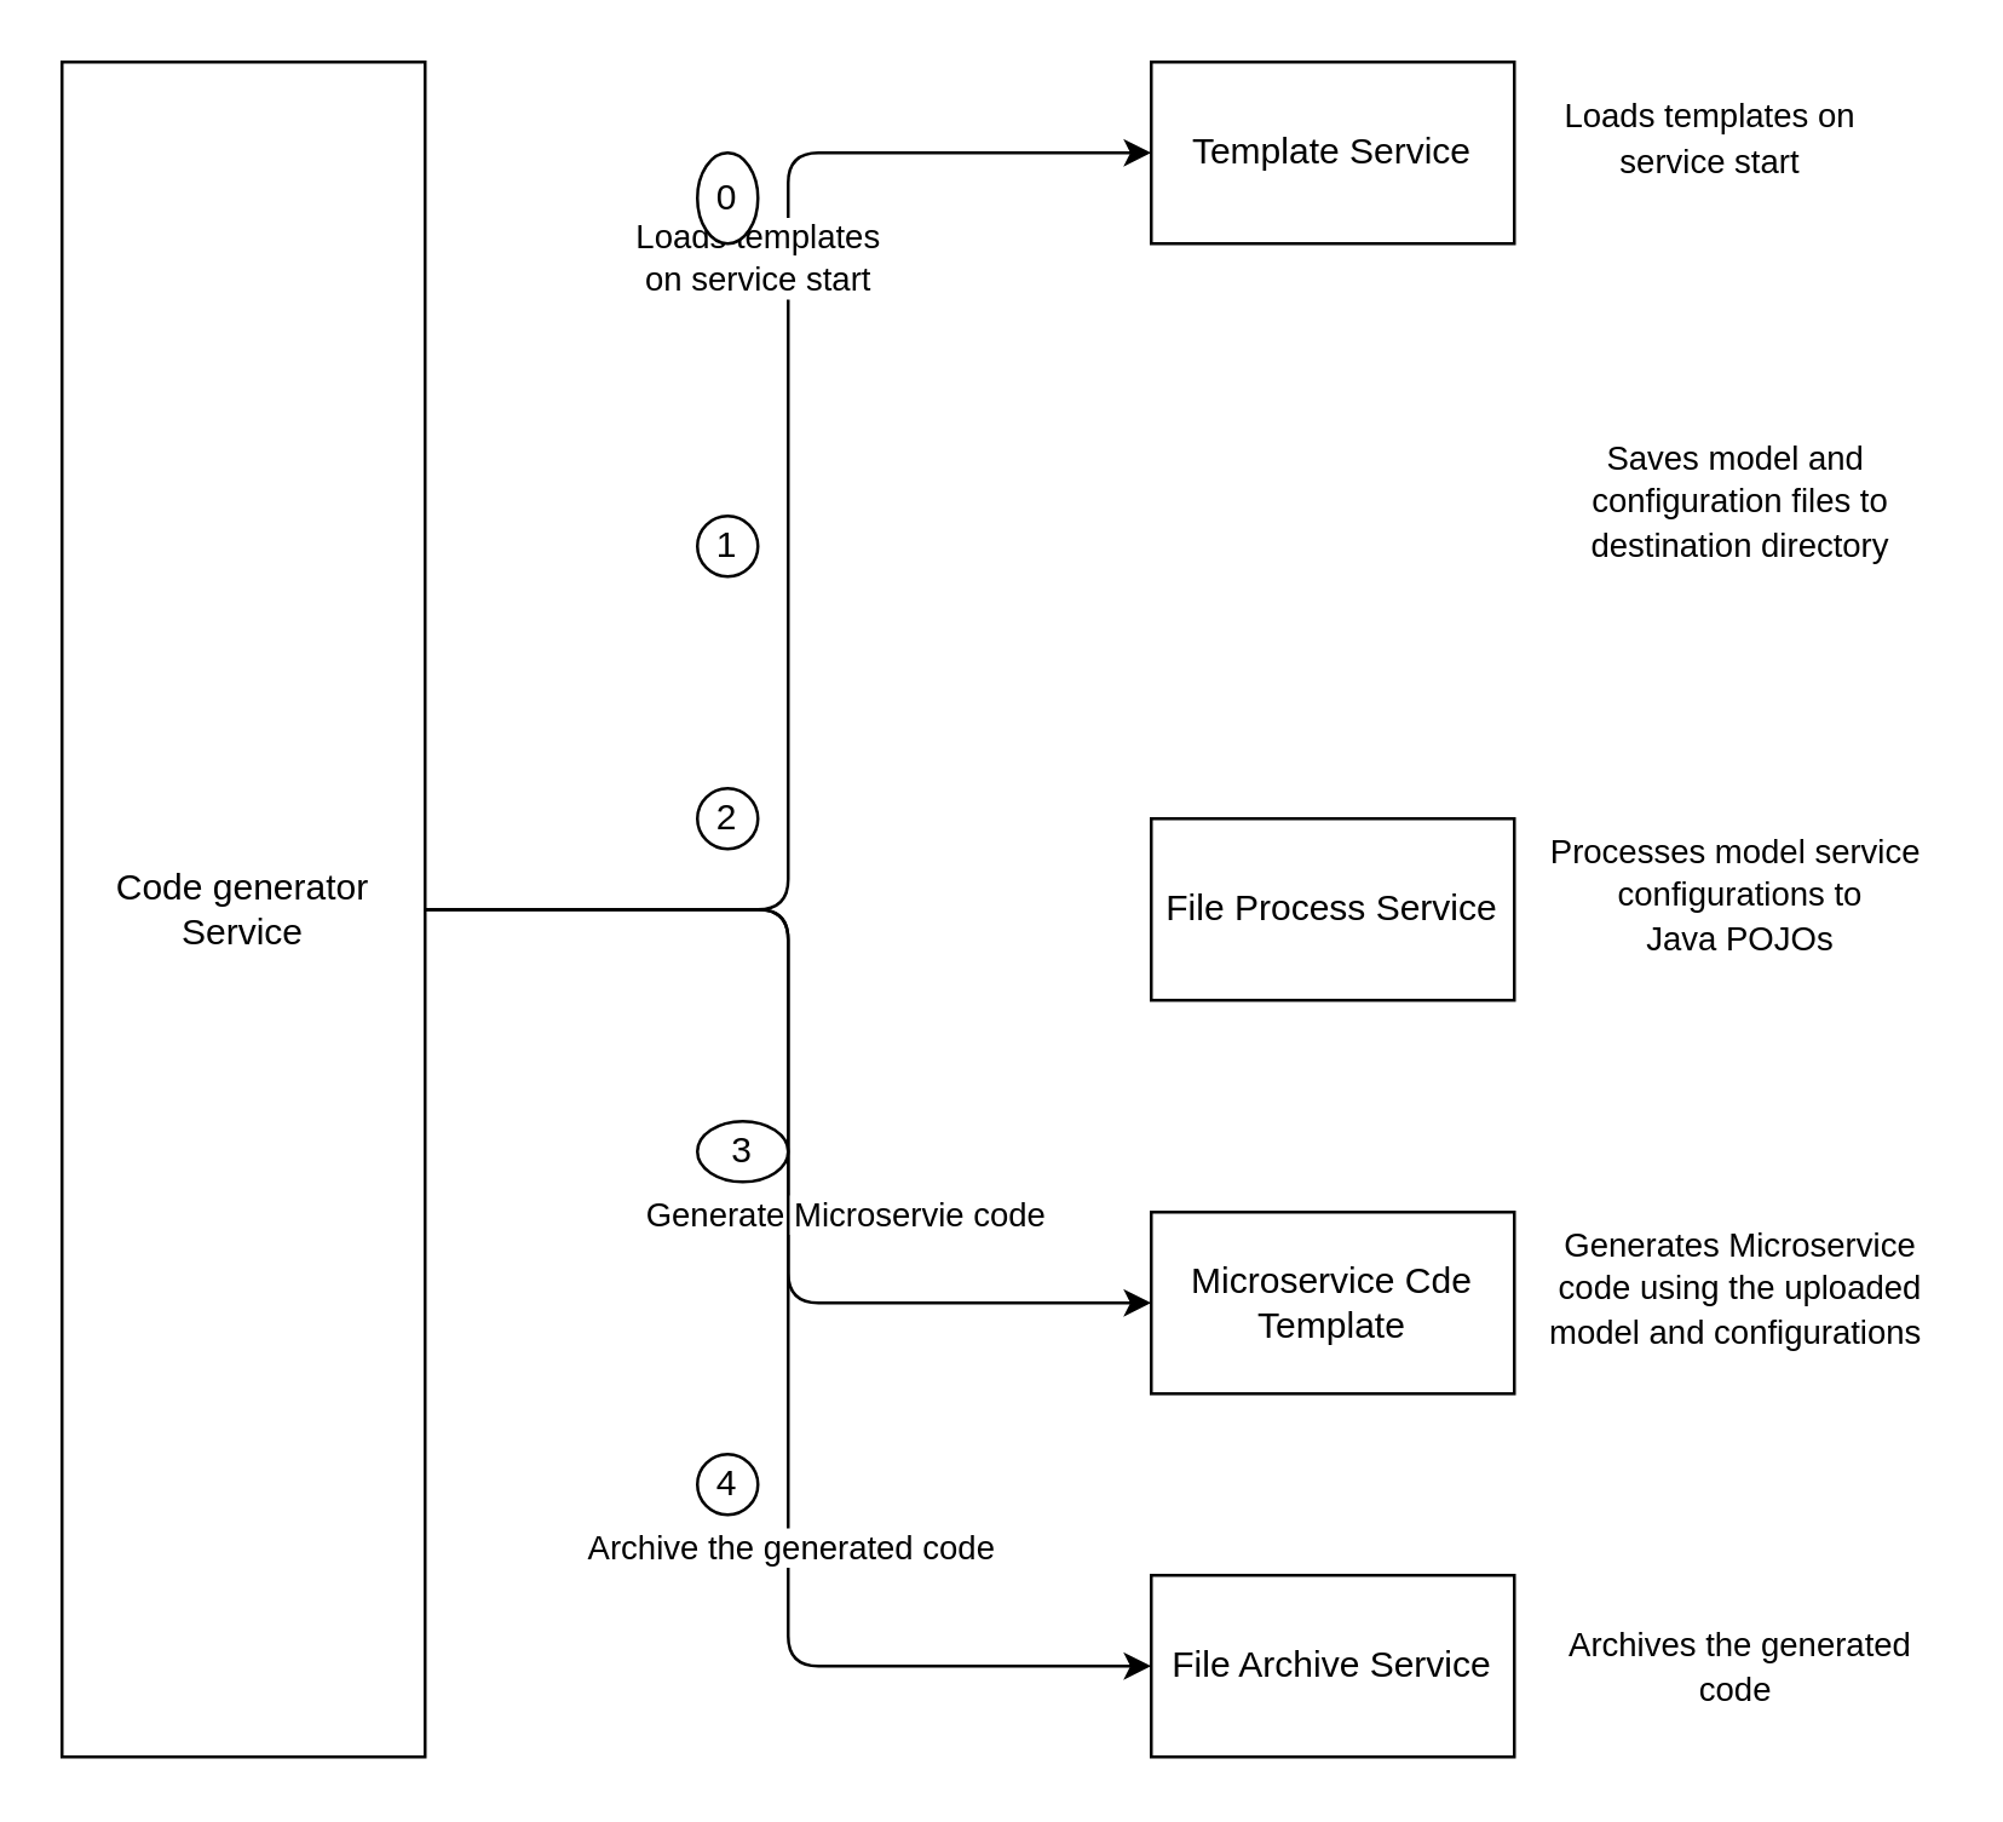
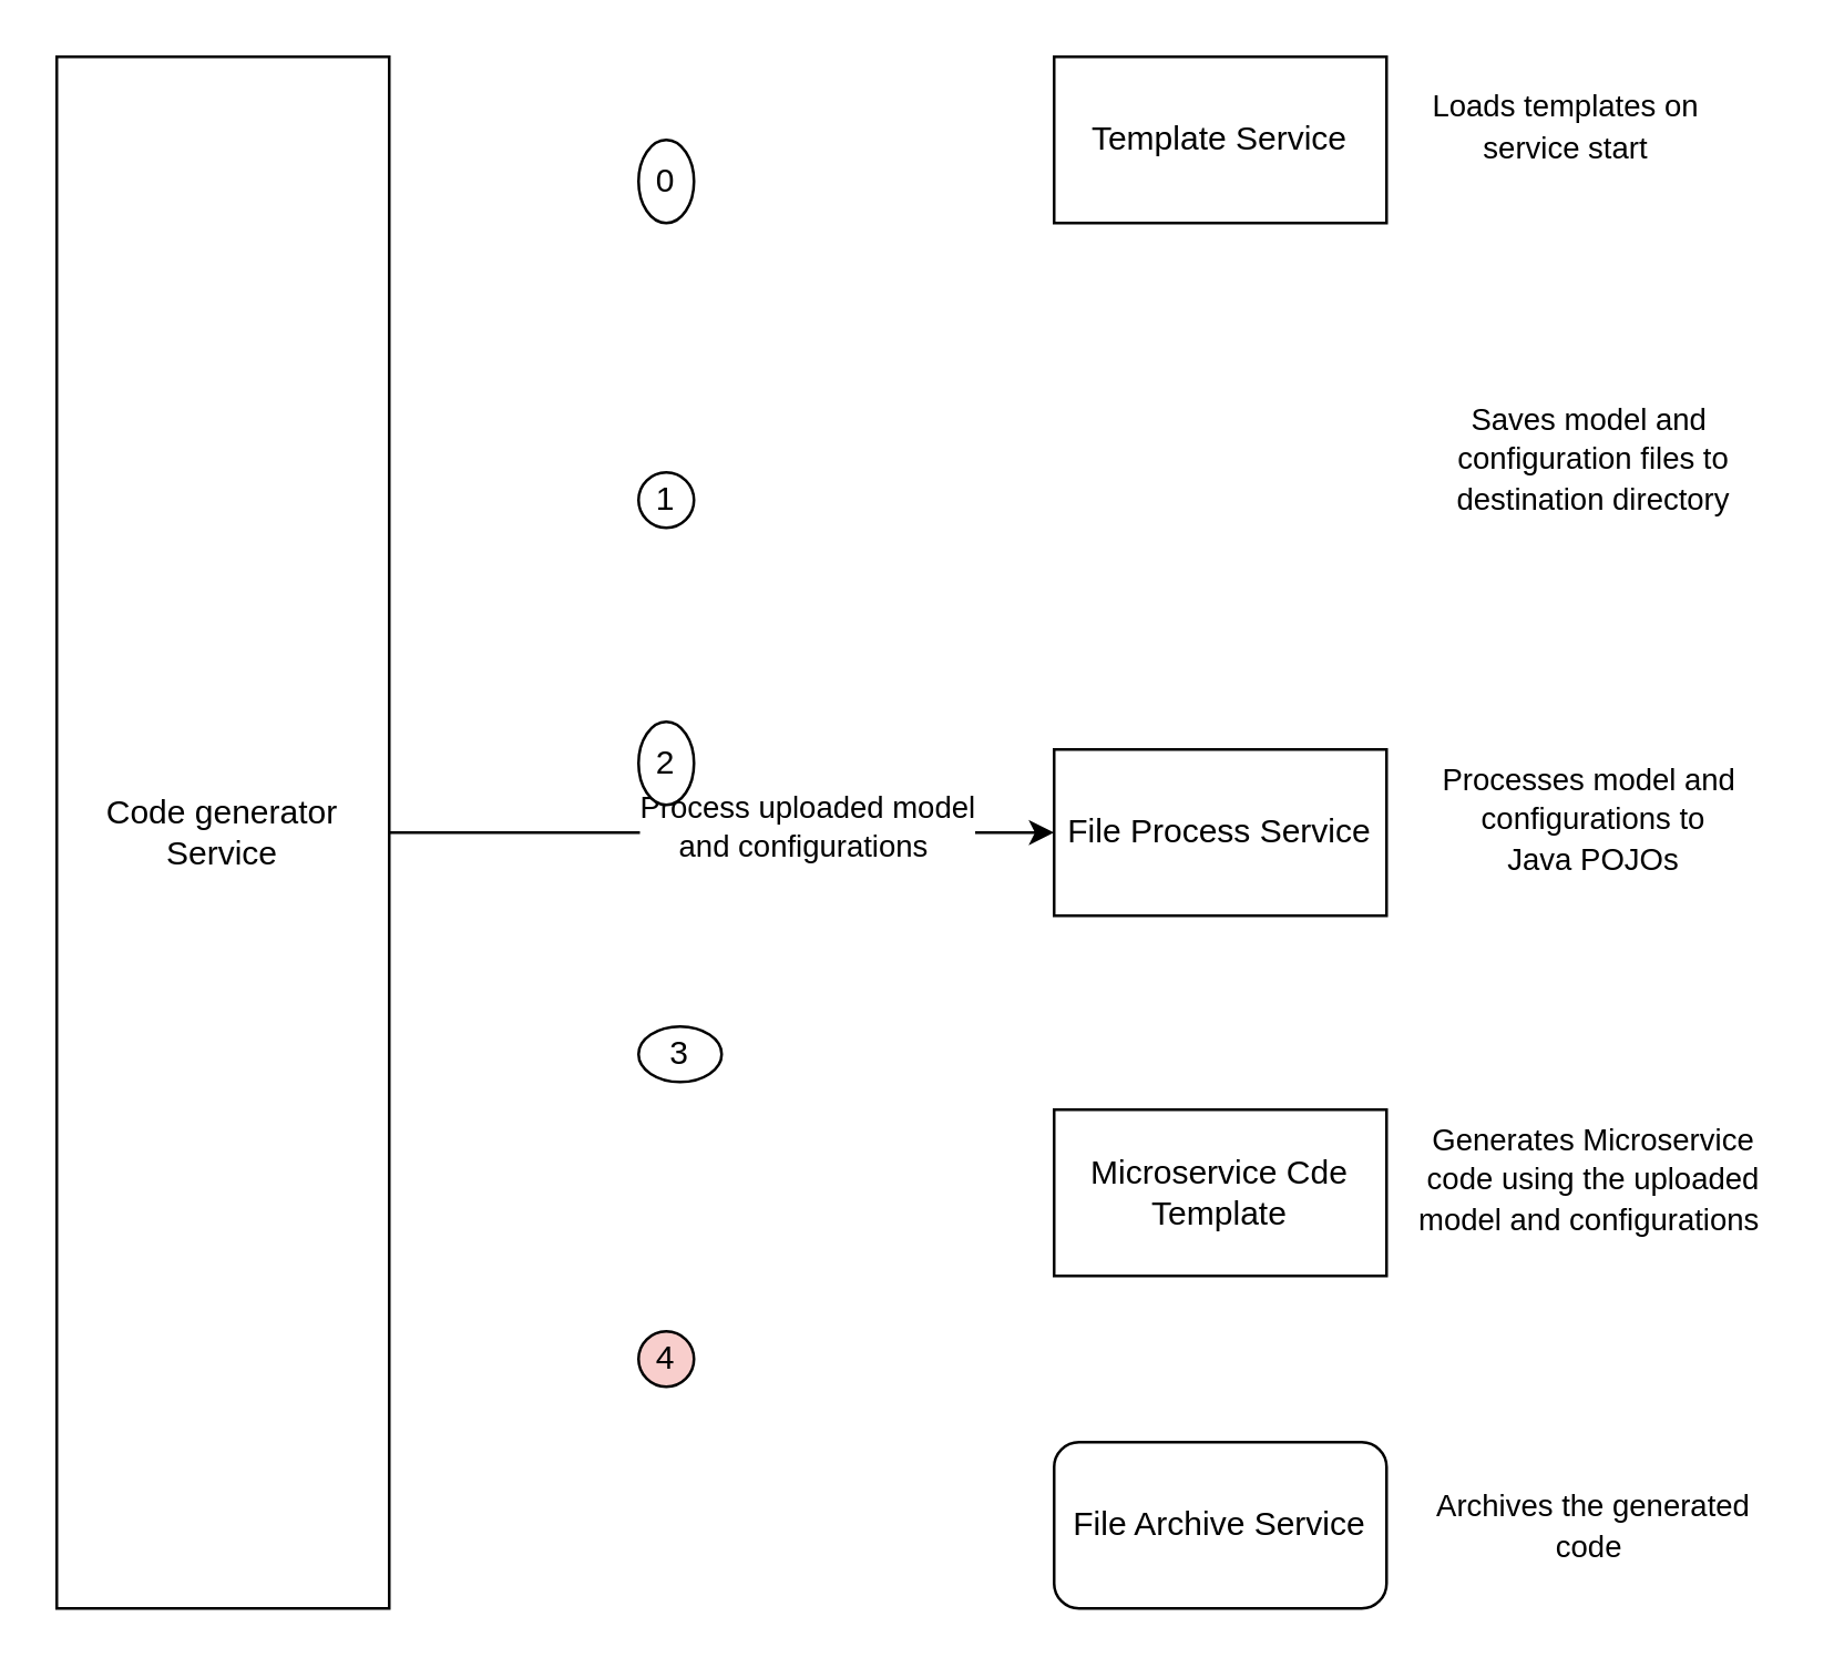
  <mxCell id="0" />
  <mxCell id="1" parent="0" />
  <mxCell id="2" value="Code generator Service" style="rounded=0;whiteSpace=wrap;html=1;" parent="1" vertex="1"><mxGeometry x="20" y="20" width="120" height="560" as="geometry" /></mxCell>
  <mxCell id="3" value="Template Service" style="rounded=0;whiteSpace=wrap;html=1;" vertex="1" parent="1"><mxGeometry x="380" y="20" width="120" height="60" as="geometry" /></mxCell>
  <mxCell id="4" value="File Process Service" style="rounded=0;whiteSpace=wrap;html=1;" vertex="1" parent="1"><mxGeometry x="380" y="270" width="120" height="60" as="geometry" /></mxCell>
- <mxCell id="5" value="File Archive Service" style="rounded=0;whiteSpace=wrap;html=1;" vertex="1" parent="1"><mxGeometry x="380" y="520" width="120" height="60" as="geometry" /></mxCell>
+ <mxCell id="5" value="File Archive Service" style="whiteSpace=wrap;html=1;rounded=1;" vertex="1" parent="1"><mxGeometry x="380" y="520" width="120" height="60" as="geometry" /></mxCell>
  <mxCell id="6" value="Microservice Cde Template" style="rounded=0;whiteSpace=wrap;html=1;" vertex="1" parent="1"><mxGeometry x="380" y="400" width="120" height="60" as="geometry" /></mxCell>
- <mxCell id="7" value="Loads templates &lt;br&gt;on service start" style="endArrow=classic;html=1;exitX=1;exitY=0.5;exitDx=0;exitDy=0;entryX=0;entryY=0.5;entryDx=0;entryDy=0;edgeStyle=orthogonalEdgeStyle;" edge="1" parent="1" source="2" target="3"><mxGeometry x="0.366" y="10" width="50" height="50" relative="1" as="geometry"><mxPoint x="250" y="280" as="sourcePoint" /><mxPoint x="300" y="230" as="targetPoint" /><mxPoint as="offset" /></mxGeometry></mxCell>
- <mxCell id="10" value="" style="endArrow=classic;html=1;exitX=1;exitY=0.5;exitDx=0;exitDy=0;entryX=0;entryY=0.5;entryDx=0;entryDy=0;edgeStyle=orthogonalEdgeStyle;" edge="1" parent="1" source="2" target="6"><mxGeometry width="50" height="50" relative="1" as="geometry"><mxPoint x="250" y="350" as="sourcePoint" /><mxPoint x="300" y="300" as="targetPoint" /></mxGeometry></mxCell>
- <mxCell id="11" value="Generate Microservie code" style="edgeLabel;html=1;align=center;verticalAlign=middle;resizable=0;points=[];" vertex="1" connectable="0" parent="10"><mxGeometry x="0.421" y="1" relative="1" as="geometry"><mxPoint x="5" y="-29" as="offset" /></mxGeometry></mxCell>
+ <mxCell id="8" value="" style="endArrow=classic;html=1;exitX=1;exitY=0.5;exitDx=0;exitDy=0;entryX=0;entryY=0.5;entryDx=0;entryDy=0;edgeStyle=orthogonalEdgeStyle;" edge="1" parent="1" source="2" target="4"><mxGeometry width="50" height="50" relative="1" as="geometry"><mxPoint x="250" y="350" as="sourcePoint" /><mxPoint x="300" y="300" as="targetPoint" /></mxGeometry></mxCell>
+ <mxCell id="9" value="Process uploaded model &lt;br&gt;and configurations&amp;nbsp;" style="edgeLabel;html=1;align=center;verticalAlign=middle;resizable=0;points=[];" vertex="1" connectable="0" parent="8"><mxGeometry x="0.25" y="3" relative="1" as="geometry"><mxPoint as="offset" /></mxGeometry></mxCell>
  <mxCell id="12" value="&lt;span style=&quot;font-size: 11px ; background-color: rgb(255 , 255 , 255)&quot;&gt;Loads templates&amp;nbsp;&lt;/span&gt;&lt;span style=&quot;font-size: 11px ; background-color: rgb(255 , 255 , 255)&quot;&gt;on service start&lt;/span&gt;" style="text;html=1;strokeColor=none;fillColor=none;align=center;verticalAlign=middle;whiteSpace=wrap;rounded=0;" vertex="1" parent="1"><mxGeometry x="500" y="20" width="130" height="50" as="geometry" /></mxCell>
  <mxCell id="13" value="&lt;span style=&quot;font-size: 11px ; background-color: rgb(255 , 255 , 255)&quot;&gt;Saves model and&amp;nbsp;&lt;/span&gt;&lt;br style=&quot;font-size: 11px&quot;&gt;&lt;span style=&quot;font-size: 11px ; background-color: rgb(255 , 255 , 255)&quot;&gt;configuration files to destination directory&lt;/span&gt;" style="text;html=1;strokeColor=none;fillColor=none;align=center;verticalAlign=middle;whiteSpace=wrap;rounded=0;" vertex="1" parent="1"><mxGeometry x="510" y="140" width="130" height="50" as="geometry" /></mxCell>
- <mxCell id="14" value="&lt;span style=&quot;font-size: 11px ; background-color: rgb(255 , 255 , 255)&quot;&gt;Processes model service&amp;nbsp;&lt;/span&gt;&lt;br style=&quot;font-size: 11px&quot;&gt;&lt;span style=&quot;font-size: 11px ; background-color: rgb(255 , 255 , 255)&quot;&gt;configurations to&lt;/span&gt;&lt;br style=&quot;font-size: 11px&quot;&gt;&lt;span style=&quot;font-size: 11px ; background-color: rgb(255 , 255 , 255)&quot;&gt;Java POJOs&lt;/span&gt;" style="text;html=1;strokeColor=none;fillColor=none;align=center;verticalAlign=middle;whiteSpace=wrap;rounded=0;" vertex="1" parent="1"><mxGeometry x="510" y="270" width="130" height="50" as="geometry" /></mxCell>
+ <mxCell id="14" value="&lt;span style=&quot;font-size: 11px ; background-color: rgb(255 , 255 , 255)&quot;&gt;Processes model and&amp;nbsp;&lt;/span&gt;&lt;br style=&quot;font-size: 11px&quot;&gt;&lt;span style=&quot;font-size: 11px ; background-color: rgb(255 , 255 , 255)&quot;&gt;configurations to&lt;/span&gt;&lt;br style=&quot;font-size: 11px&quot;&gt;&lt;span style=&quot;font-size: 11px ; background-color: rgb(255 , 255 , 255)&quot;&gt;Java POJOs&lt;/span&gt;" style="text;html=1;strokeColor=none;fillColor=none;align=center;verticalAlign=middle;whiteSpace=wrap;rounded=0;" vertex="1" parent="1"><mxGeometry x="510" y="270" width="130" height="50" as="geometry" /></mxCell>
  <mxCell id="15" value="&lt;span style=&quot;font-size: 11px ; background-color: rgb(255 , 255 , 255)&quot;&gt;Generates Microservice code using the uploaded model and configurations&amp;nbsp;&lt;/span&gt;" style="text;html=1;strokeColor=none;fillColor=none;align=center;verticalAlign=middle;whiteSpace=wrap;rounded=0;" vertex="1" parent="1"><mxGeometry x="510" y="400" width="130" height="50" as="geometry" /></mxCell>
  <mxCell id="16" value="&lt;span style=&quot;font-size: 11px ; background-color: rgb(255 , 255 , 255)&quot;&gt;Archives the generated code&amp;nbsp;&lt;/span&gt;" style="text;html=1;strokeColor=none;fillColor=none;align=center;verticalAlign=middle;whiteSpace=wrap;rounded=0;" vertex="1" parent="1"><mxGeometry x="510" y="525" width="130" height="50" as="geometry" /></mxCell>
- <mxCell id="17" value="" style="endArrow=classic;html=1;exitX=1;exitY=0.5;exitDx=0;exitDy=0;entryX=0;entryY=0.5;entryDx=0;entryDy=0;edgeStyle=orthogonalEdgeStyle;" edge="1" parent="1" source="2" target="5"><mxGeometry width="50" height="50" relative="1" as="geometry"><mxPoint x="240" y="370" as="sourcePoint" /><mxPoint x="290" y="320" as="targetPoint" /></mxGeometry></mxCell>
- <mxCell id="18" value="Archive the generated code" style="edgeLabel;html=1;align=center;verticalAlign=middle;resizable=0;points=[];" vertex="1" connectable="0" parent="17"><mxGeometry x="0.134" relative="1" as="geometry"><mxPoint y="52" as="offset" /></mxGeometry></mxCell>
  <mxCell id="19" value="1" style="ellipse;whiteSpace=wrap;html=1;aspect=fixed;" vertex="1" parent="1"><mxGeometry x="230" y="170" width="20" height="20" as="geometry" /></mxCell>
- <mxCell id="20" value="2" style="ellipse;whiteSpace=wrap;html=1;aspect=fixed;" vertex="1" parent="1"><mxGeometry x="230" y="260" width="20" height="20" as="geometry" /></mxCell>
+ <mxCell id="20" value="2" style="ellipse;whiteSpace=wrap;html=1;aspect=fixed;" vertex="1" parent="1"><mxGeometry x="230" y="260" width="20" height="30" as="geometry" /></mxCell>
  <mxCell id="21" value="3" style="ellipse;whiteSpace=wrap;html=1;aspect=fixed;" vertex="1" parent="1"><mxGeometry x="230" y="370" width="30" height="20" as="geometry" /></mxCell>
- <mxCell id="22" value="4" style="ellipse;whiteSpace=wrap;html=1;aspect=fixed;" vertex="1" parent="1"><mxGeometry x="230" y="480" width="20" height="20" as="geometry" /></mxCell>
+ <mxCell id="22" value="4" style="ellipse;whiteSpace=wrap;html=1;aspect=fixed;fillColor=#f8cecc;" vertex="1" parent="1"><mxGeometry x="230" y="480" width="20" height="20" as="geometry" /></mxCell>
  <mxCell id="23" value="0" style="ellipse;whiteSpace=wrap;html=1;aspect=fixed;" vertex="1" parent="1"><mxGeometry x="230" y="50" width="20" height="30" as="geometry" /></mxCell>
